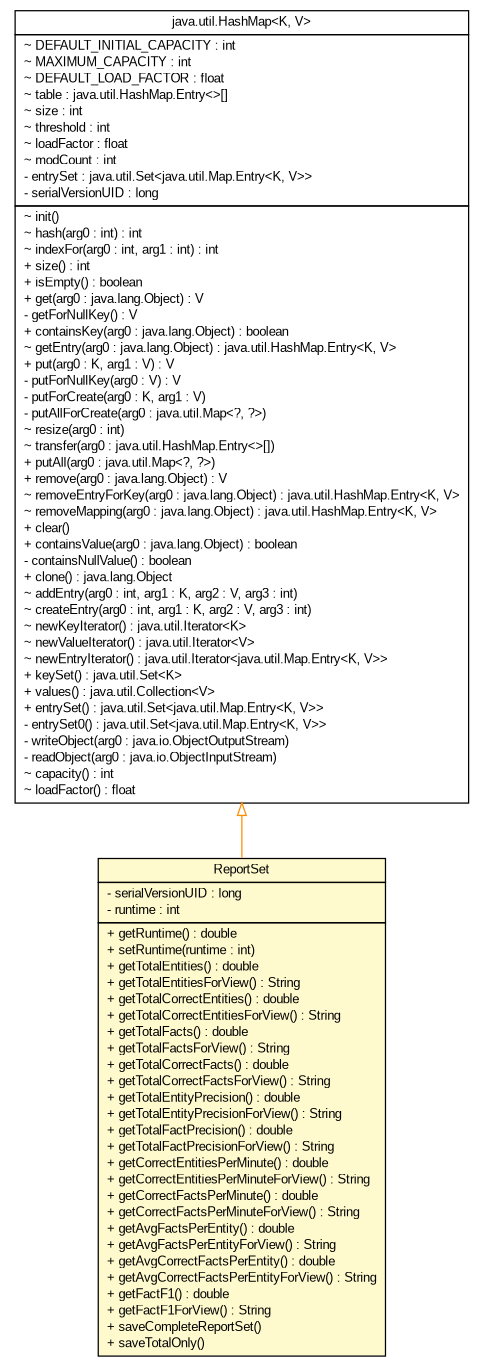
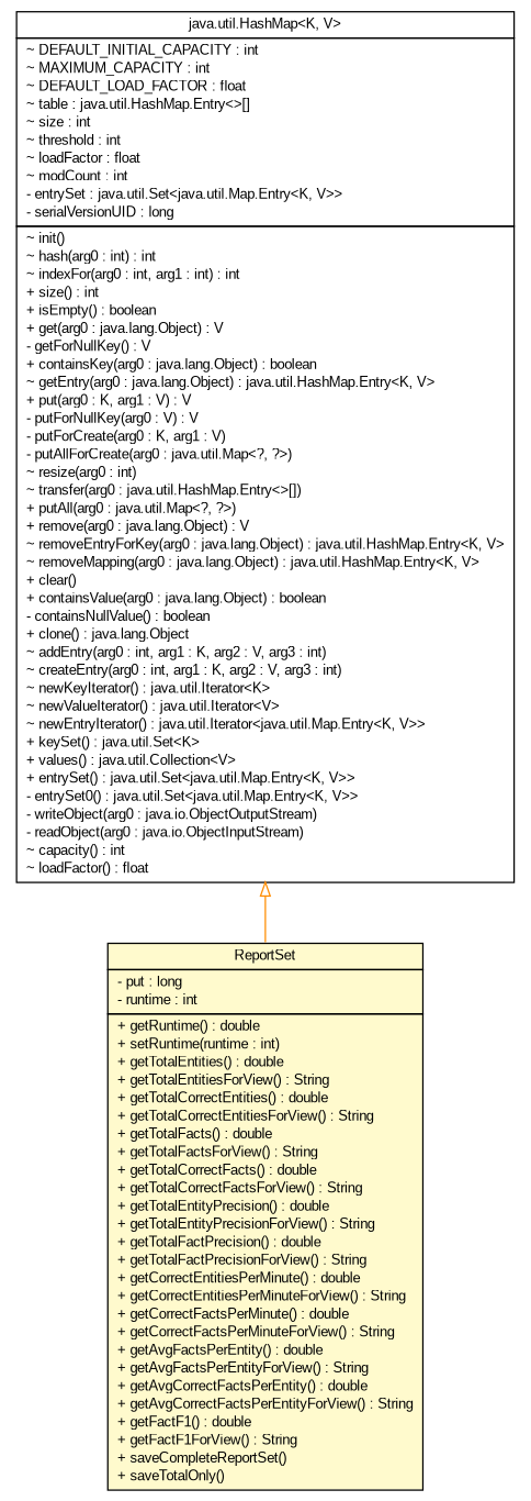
  digraph {
    nodesep=0.25
    ranksep=0.5
    node [fontcolor=black fontname=arial fontsize=10.0 shape=plaintext]
-   n1 [label=<<table title="tud.iir.reporting.ReportSet" border="0" cellborder="1" cellspacing="0" cellpadding="2" port="p" bgcolor="lemonChiffon" href="./ReportSet.html"> 		<tr><td><table border="0" cellspacing="0" cellpadding="1"> <tr><td align="center" balign="center"> ReportSet </td></tr> 		</table></td></tr> 		<tr><td><table border="0" cellspacing="0" cellpadding="1"> <tr><td align="left" balign="left"> - serialVersionUID : long </td></tr> <tr><td align="left" balign="left"> - runtime : int </td></tr> 		</table></td></tr> 		<tr><td><table border="0" cellspacing="0" cellpadding="1"> <tr><td align="left" balign="left"> + getRuntime() : double </td></tr> <tr><td align="left" balign="left"> + setRuntime(runtime : int) </td></tr> <tr><td align="left" balign="left"> + getTotalEntities() : double </td></tr> <tr><td align="left" balign="left"> + getTotalEntitiesForView() : String </td></tr> <tr><td align="left" balign="left"> + getTotalCorrectEntities() : double </td></tr> <tr><td align="left" balign="left"> + getTotalCorrectEntitiesForView() : String </td></tr> <tr><td align="left" balign="left"> + getTotalFacts() : double </td></tr> <tr><td align="left" balign="left"> + getTotalFactsForView() : String </td></tr> <tr><td align="left" balign="left"> + getTotalCorrectFacts() : double </td></tr> <tr><td align="left" balign="left"> + getTotalCorrectFactsForView() : String </td></tr> <tr><td align="left" balign="left"> + getTotalEntityPrecision() : double </td></tr> <tr><td align="left" balign="left"> + getTotalEntityPrecisionForView() : String </td></tr> <tr><td align="left" balign="left"> + getTotalFactPrecision() : double </td></tr> <tr><td align="left" balign="left"> + getTotalFactPrecisionForView() : String </td></tr> <tr><td align="left" balign="left"> + getCorrectEntitiesPerMinute() : double </td></tr> <tr><td align="left" balign="left"> + getCorrectEntitiesPerMinuteForView() : String </td></tr> <tr><td align="left" balign="left"> + getCorrectFactsPerMinute() : double </td></tr> <tr><td align="left" balign="left"> + getCorrectFactsPerMinuteForView() : String </td></tr> <tr><td align="left" balign="left"> + getAvgFactsPerEntity() : double </td></tr> <tr><td align="left" balign="left"> + getAvgFactsPerEntityForView() : String </td></tr> <tr><td align="left" balign="left"> + getAvgCorrectFactsPerEntity() : double </td></tr> <tr><td align="left" balign="left"> + getAvgCorrectFactsPerEntityForView() : String </td></tr> <tr><td align="left" balign="left"> + getFactF1() : double </td></tr> <tr><td align="left" balign="left"> + getFactF1ForView() : String </td></tr> <tr><td align="left" balign="left"> + saveCompleteReportSet() </td></tr> <tr><td align="left" balign="left"> + saveTotalOnly() </td></tr> 		</table></td></tr> 		</table>>]
+   n1 [label=<<table title="tud.iir.reporting.ReportSet" border="0" cellborder="1" cellspacing="0" cellpadding="2" port="p" bgcolor="lemonChiffon" href="./ReportSet.html"> 		<tr><td><table border="0" cellspacing="0" cellpadding="1"> <tr><td align="center" balign="center"> ReportSet </td></tr> 		</table></td></tr> 		<tr><td><table border="0" cellspacing="0" cellpadding="1"> <tr><td align="left" balign="left"> - put : long </td></tr> <tr><td align="left" balign="left"> - runtime : int </td></tr> 		</table></td></tr> 		<tr><td><table border="0" cellspacing="0" cellpadding="1"> <tr><td align="left" balign="left"> + getRuntime() : double </td></tr> <tr><td align="left" balign="left"> + setRuntime(runtime : int) </td></tr> <tr><td align="left" balign="left"> + getTotalEntities() : double </td></tr> <tr><td align="left" balign="left"> + getTotalEntitiesForView() : String </td></tr> <tr><td align="left" balign="left"> + getTotalCorrectEntities() : double </td></tr> <tr><td align="left" balign="left"> + getTotalCorrectEntitiesForView() : String </td></tr> <tr><td align="left" balign="left"> + getTotalFacts() : double </td></tr> <tr><td align="left" balign="left"> + getTotalFactsForView() : String </td></tr> <tr><td align="left" balign="left"> + getTotalCorrectFacts() : double </td></tr> <tr><td align="left" balign="left"> + getTotalCorrectFactsForView() : String </td></tr> <tr><td align="left" balign="left"> + getTotalEntityPrecision() : double </td></tr> <tr><td align="left" balign="left"> + getTotalEntityPrecisionForView() : String </td></tr> <tr><td align="left" balign="left"> + getTotalFactPrecision() : double </td></tr> <tr><td align="left" balign="left"> + getTotalFactPrecisionForView() : String </td></tr> <tr><td align="left" balign="left"> + getCorrectEntitiesPerMinute() : double </td></tr> <tr><td align="left" balign="left"> + getCorrectEntitiesPerMinuteForView() : String </td></tr> <tr><td align="left" balign="left"> + getCorrectFactsPerMinute() : double </td></tr> <tr><td align="left" balign="left"> + getCorrectFactsPerMinuteForView() : String </td></tr> <tr><td align="left" balign="left"> + getAvgFactsPerEntity() : double </td></tr> <tr><td align="left" balign="left"> + getAvgFactsPerEntityForView() : String </td></tr> <tr><td align="left" balign="left"> + getAvgCorrectFactsPerEntity() : double </td></tr> <tr><td align="left" balign="left"> + getAvgCorrectFactsPerEntityForView() : String </td></tr> <tr><td align="left" balign="left"> + getFactF1() : double </td></tr> <tr><td align="left" balign="left"> + getFactF1ForView() : String </td></tr> <tr><td align="left" balign="left"> + saveCompleteReportSet() </td></tr> <tr><td align="left" balign="left"> + saveTotalOnly() </td></tr> 		</table></td></tr> 		</table>>]
    n2 [label=<<table title="java.util.HashMap" border="0" cellborder="1" cellspacing="0" cellpadding="2" port="p" href="http://java.sun.com/j2se/1.4.2/docs/api/java/util/HashMap.html"> 		<tr><td><table border="0" cellspacing="0" cellpadding="1"> <tr><td align="center" balign="center"> java.util.HashMap&lt;K, V&gt; </td></tr> 		</table></td></tr> 		<tr><td><table border="0" cellspacing="0" cellpadding="1"> <tr><td align="left" balign="left"> ~ DEFAULT_INITIAL_CAPACITY : int </td></tr> <tr><td align="left" balign="left"> ~ MAXIMUM_CAPACITY : int </td></tr> <tr><td align="left" balign="left"> ~ DEFAULT_LOAD_FACTOR : float </td></tr> <tr><td align="left" balign="left"> ~ table : java.util.HashMap.Entry&lt;&gt;[] </td></tr> <tr><td align="left" balign="left"> ~ size : int </td></tr> <tr><td align="left" balign="left"> ~ threshold : int </td></tr> <tr><td align="left" balign="left"> ~ loadFactor : float </td></tr> <tr><td align="left" balign="left"> ~ modCount : int </td></tr> <tr><td align="left" balign="left"> - entrySet : java.util.Set&lt;java.util.Map.Entry&lt;K, V&gt;&gt; </td></tr> <tr><td align="left" balign="left"> - serialVersionUID : long </td></tr> 		</table></td></tr> 		<tr><td><table border="0" cellspacing="0" cellpadding="1"> <tr><td align="left" balign="left"> ~ init() </td></tr> <tr><td align="left" balign="left"> ~ hash(arg0 : int) : int </td></tr> <tr><td align="left" balign="left"> ~ indexFor(arg0 : int, arg1 : int) : int </td></tr> <tr><td align="left" balign="left"> + size() : int </td></tr> <tr><td align="left" balign="left"> + isEmpty() : boolean </td></tr> <tr><td align="left" balign="left"> + get(arg0 : java.lang.Object) : V </td></tr> <tr><td align="left" balign="left"> - getForNullKey() : V </td></tr> <tr><td align="left" balign="left"> + containsKey(arg0 : java.lang.Object) : boolean </td></tr> <tr><td align="left" balign="left"> ~ getEntry(arg0 : java.lang.Object) : java.util.HashMap.Entry&lt;K, V&gt; </td></tr> <tr><td align="left" balign="left"> + put(arg0 : K, arg1 : V) : V </td></tr> <tr><td align="left" balign="left"> - putForNullKey(arg0 : V) : V </td></tr> <tr><td align="left" balign="left"> - putForCreate(arg0 : K, arg1 : V) </td></tr> <tr><td align="left" balign="left"> - putAllForCreate(arg0 : java.util.Map&lt;?, ?&gt;) </td></tr> <tr><td align="left" balign="left"> ~ resize(arg0 : int) </td></tr> <tr><td align="left" balign="left"> ~ transfer(arg0 : java.util.HashMap.Entry&lt;&gt;[]) </td></tr> <tr><td align="left" balign="left"> + putAll(arg0 : java.util.Map&lt;?, ?&gt;) </td></tr> <tr><td align="left" balign="left"> + remove(arg0 : java.lang.Object) : V </td></tr> <tr><td align="left" balign="left"> ~ removeEntryForKey(arg0 : java.lang.Object) : java.util.HashMap.Entry&lt;K, V&gt; </td></tr> <tr><td align="left" balign="left"> ~ removeMapping(arg0 : java.lang.Object) : java.util.HashMap.Entry&lt;K, V&gt; </td></tr> <tr><td align="left" balign="left"> + clear() </td></tr> <tr><td align="left" balign="left"> + containsValue(arg0 : java.lang.Object) : boolean </td></tr> <tr><td align="left" balign="left"> - containsNullValue() : boolean </td></tr> <tr><td align="left" balign="left"> + clone() : java.lang.Object </td></tr> <tr><td align="left" balign="left"> ~ addEntry(arg0 : int, arg1 : K, arg2 : V, arg3 : int) </td></tr> <tr><td align="left" balign="left"> ~ createEntry(arg0 : int, arg1 : K, arg2 : V, arg3 : int) </td></tr> <tr><td align="left" balign="left"> ~ newKeyIterator() : java.util.Iterator&lt;K&gt; </td></tr> <tr><td align="left" balign="left"> ~ newValueIterator() : java.util.Iterator&lt;V&gt; </td></tr> <tr><td align="left" balign="left"> ~ newEntryIterator() : java.util.Iterator&lt;java.util.Map.Entry&lt;K, V&gt;&gt; </td></tr> <tr><td align="left" balign="left"> + keySet() : java.util.Set&lt;K&gt; </td></tr> <tr><td align="left" balign="left"> + values() : java.util.Collection&lt;V&gt; </td></tr> <tr><td align="left" balign="left"> + entrySet() : java.util.Set&lt;java.util.Map.Entry&lt;K, V&gt;&gt; </td></tr> <tr><td align="left" balign="left"> - entrySet0() : java.util.Set&lt;java.util.Map.Entry&lt;K, V&gt;&gt; </td></tr> <tr><td align="left" balign="left"> - writeObject(arg0 : java.io.ObjectOutputStream) </td></tr> <tr><td align="left" balign="left"> - readObject(arg0 : java.io.ObjectInputStream) </td></tr> <tr><td align="left" balign="left"> ~ capacity() : int </td></tr> <tr><td align="left" balign="left"> ~ loadFactor() : float </td></tr> 		</table></td></tr> 		</table>>]
    n2 -> n1 [arrowtail=empty dir=back fontname=arial fontsize=10 headport=p labelfontname=arial labelfontsize=10 tailport=p color=darkorange]
  }
